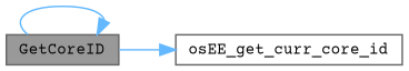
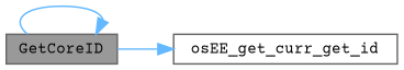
  digraph {
    rankdir=LR
    fontname="Courier Prime"
    node [fontname="Courier Prime" fontsize=10 shape=box style=filled]
    edge [color=steelblue1 fontname="Courier Prime" fontsize=10 labelfontname=Helvetica labelfontsize=10 style=solid]
    n1 [color=gray40 fillcolor=grey60 fontcolor=black height=0.2 label=GetCoreID width=0.4]
-   n2 [color=grey40 fillcolor=white height=0.2 label=osEE_get_curr_core_id width=0.4]
+   n2 [color=grey40 fillcolor=white height=0.2 label=osEE_get_curr_get_id width=0.4]
    n1 -> n1
    n1 -> n2
  }
